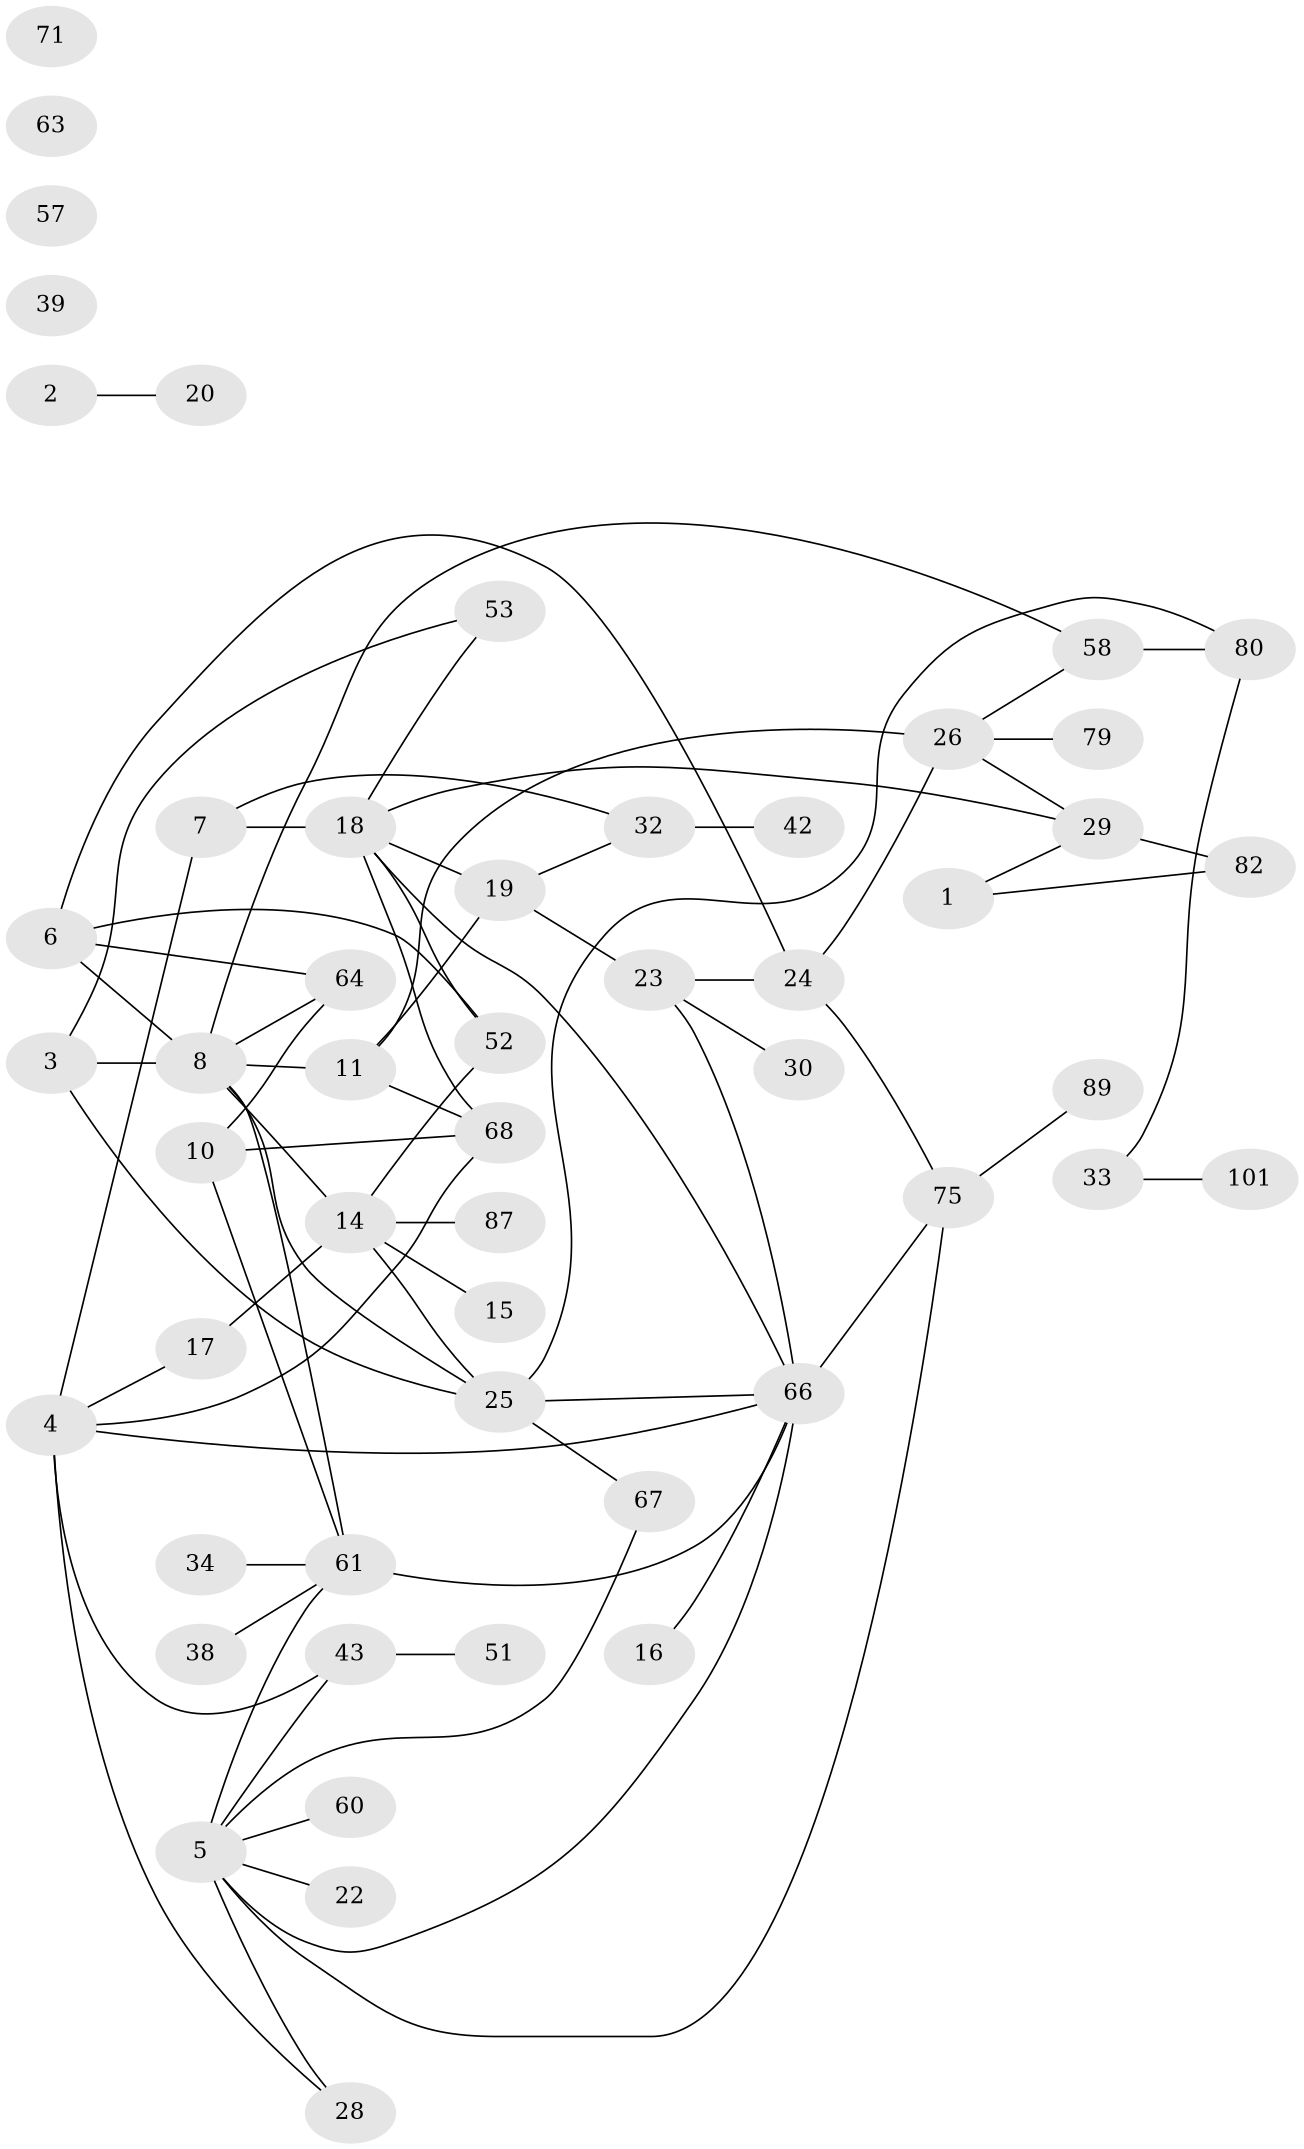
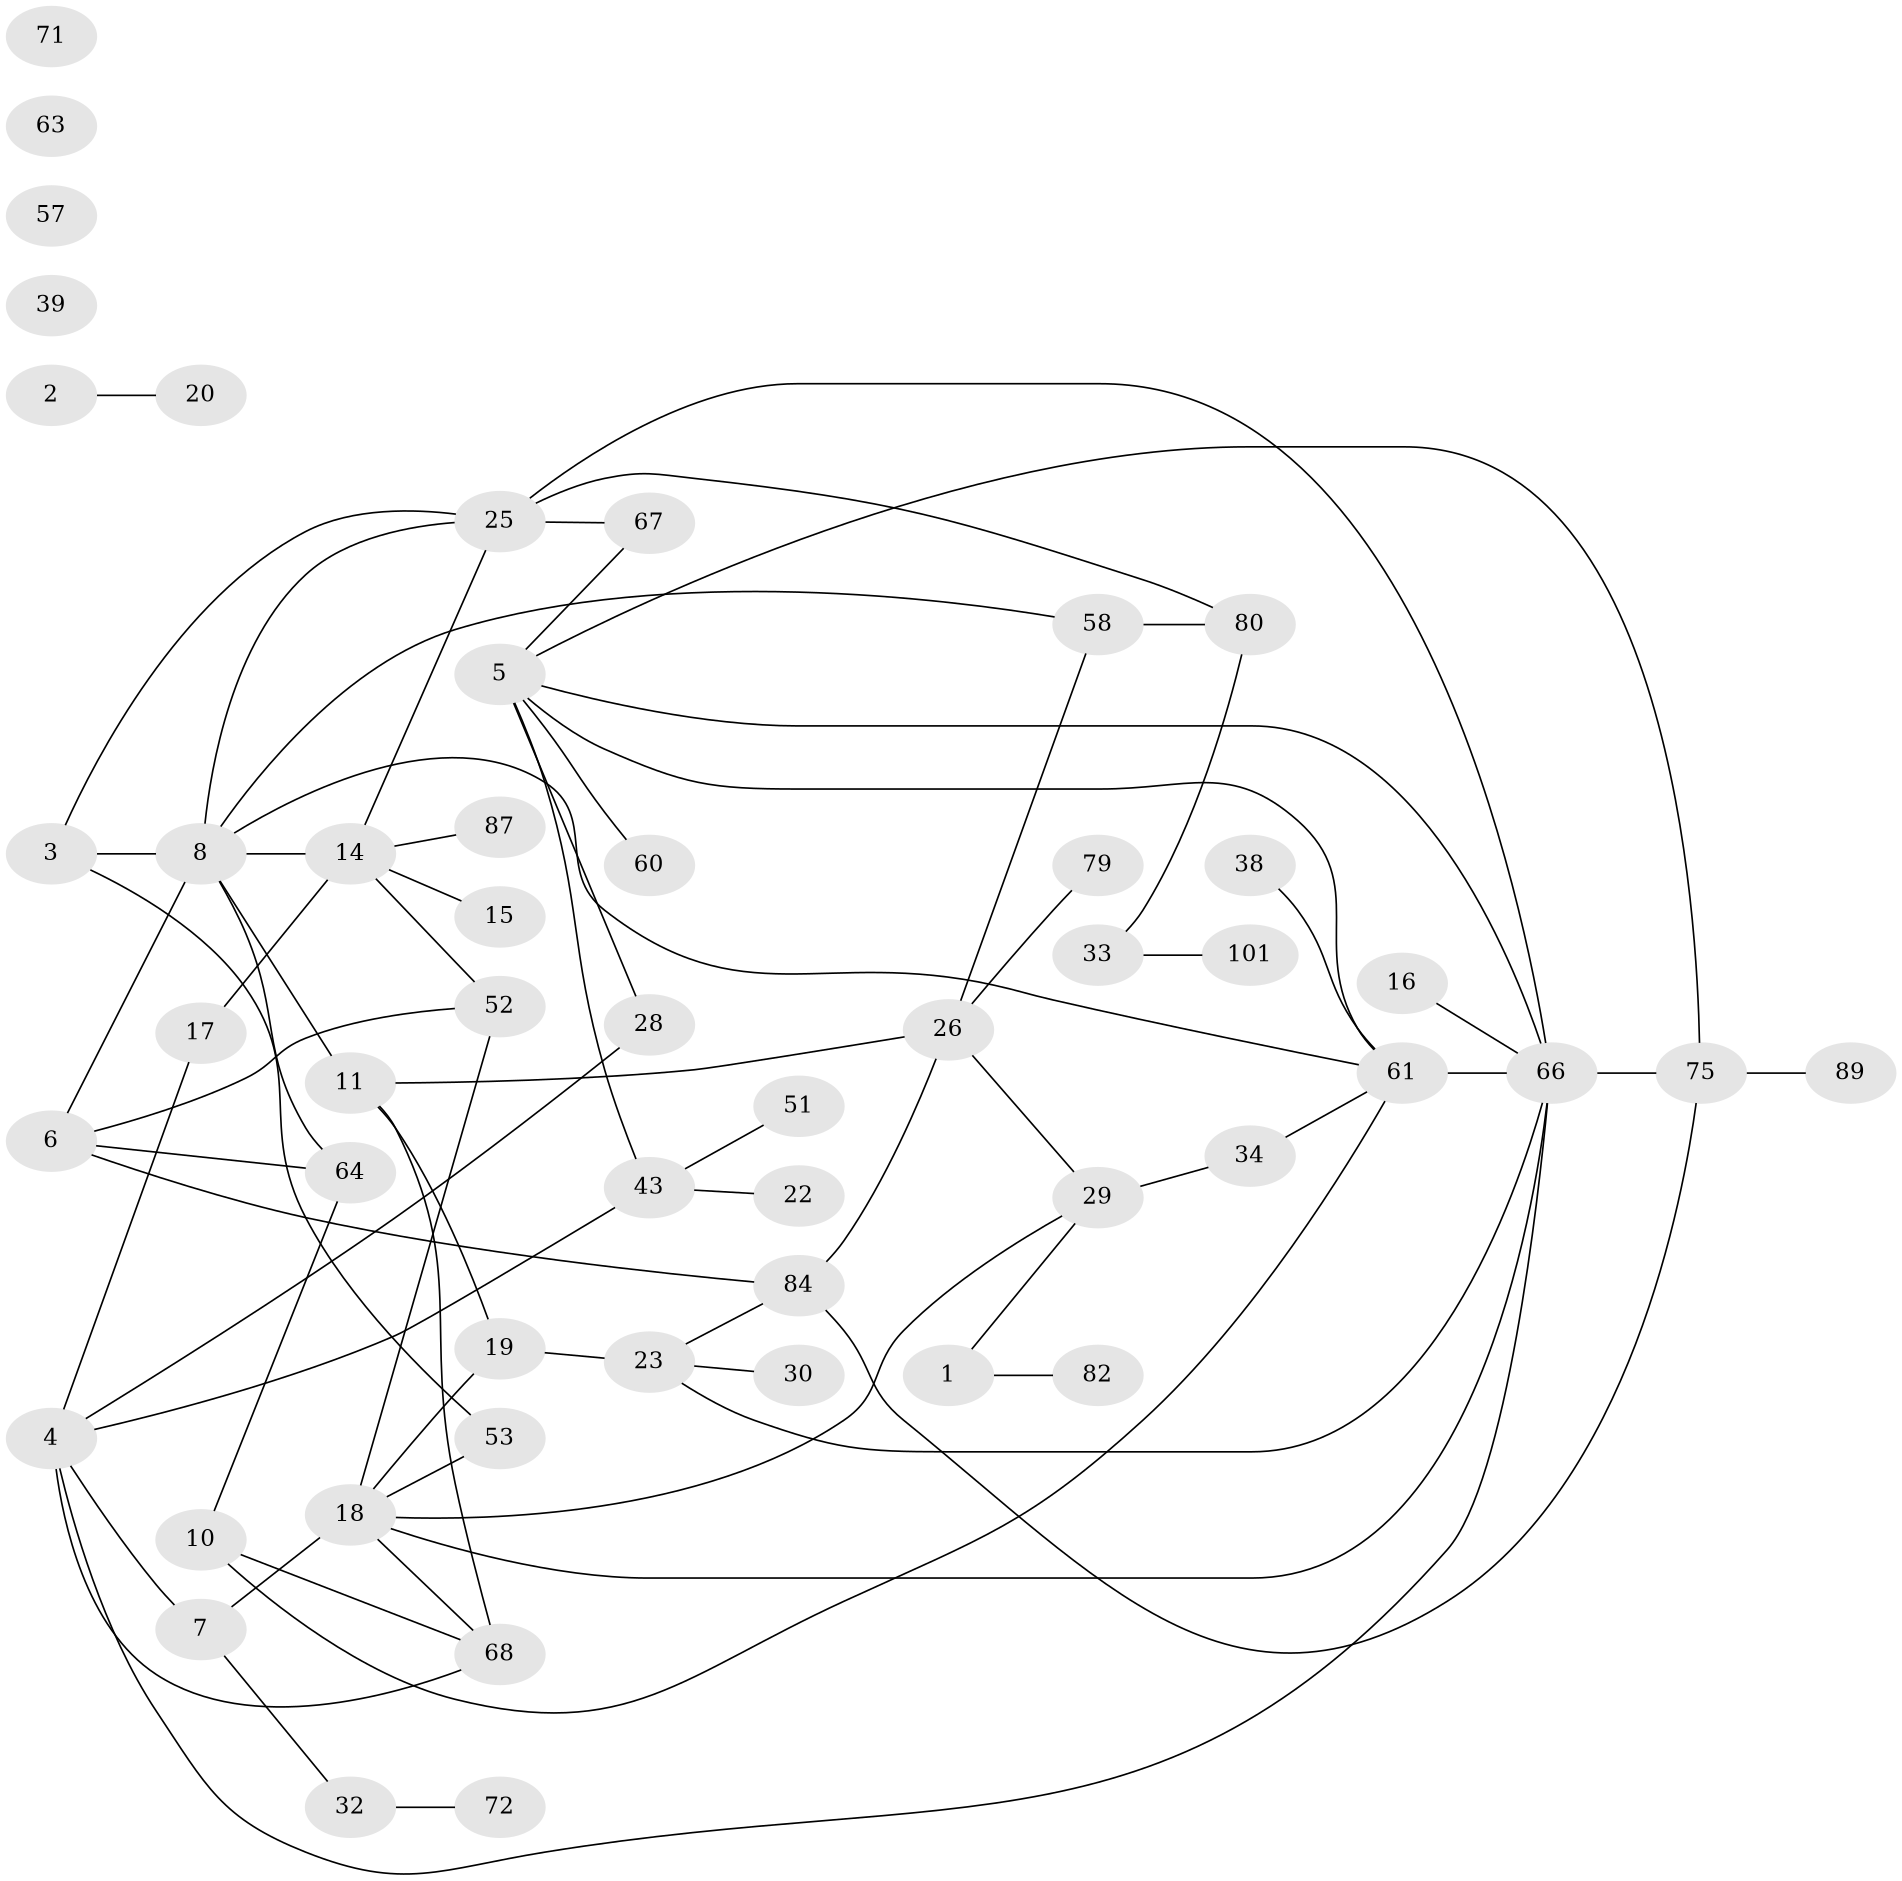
  graph {
    rankdir=LR
    node [color=gray90 style=filled]
    1 [super="+91+56"]
    29 [super="+70+69"]
    82
    34
    2
    20
    3 [super="+49"]
    8 [super="+12+62+13+40+31"]
    25 [super="+102+27"]
    53
    14 [super="+86+35"]
    61 [super="+83"]
    64 [super="+78"]
    11 [super="+95+59"]
    58 [super="+65"]
    66 [super="+85+76"]
    67
    80 [super="+84"]
    4 [super="+92+36"]
    7 [super="+9+55"]
    17
    28
    43 [super="+73"]
    68
    18 [super="+41"]
    32
    52 [super="+77"]
    15 [super="+98+42"]
    87 [super="+104+94"]
    51
    75
    5 [super="+99+44"]
    22
    60
    89
    6 [super="+47"]
-   24 [super="+37"]
+   24 [super="+37" label=84]
    26 [super="+100+48"]
    19 [super="+21"]
-   72 [label=42]
+   72
    10 [super="+50"]
    23 [super="+74"]
    79
    16
    30
    33
    101
    38 [super="+45"]
    39
    57
    63
    71
    1 -- 29
    1 -- 82
-   29 -- 82
+   29 -- 34
    34 -- 61
    2 -- 20
    3 -- 8
    3 -- 25
    3 -- 53
    8 -- 25
    8 -- 14
    8 -- 61
    8 -- 64
    8 -- 11
    8 -- 58
    25 -- 66
    25 -- 67
    25 -- 80
    14 -- 25 [weight=2]
    14 -- 52
    14 -- 15
    14 -- 87
    61 -- 66
    11 -- 68
    11 -- 26 [weight=2]
    11 -- 19
    58 -- 80
    66 -- 75
    4 -- 66
    4 -- 7
    4 -- 17 [weight=2]
    4 -- 28
    4 -- 43
    4 -- 68
    7 -- 18
    7 -- 32
    17 -- 14
    43 -- 51
    18 -- 29
    18 -- 53
    18 -- 66
    18 -- 68
    18 -- 52
    18 -- 19 [weight=2]
    32 -- 72
    75 -- 89
    5 -- 61
    5 -- 66
    5 -- 67
    5 -- 28
    5 -- 43
    5 -- 75
-   5 -- 22
+   43 -- 22
    5 -- 60
    6 -- 8
    6 -- 64
    6 -- 52
    6 -- 24
    24 -- 75
    24 -- 26
    26 -- 29
    26 -- 58
    26 -- 79
-   19 -- 32
    19 -- 23
    10 -- 61
    10 -- 64
    10 -- 68
    23 -- 66
    23 -- 24
    23 -- 30
    16 -- 66
    33 -- 80
    33 -- 101
    38 -- 61
  }
